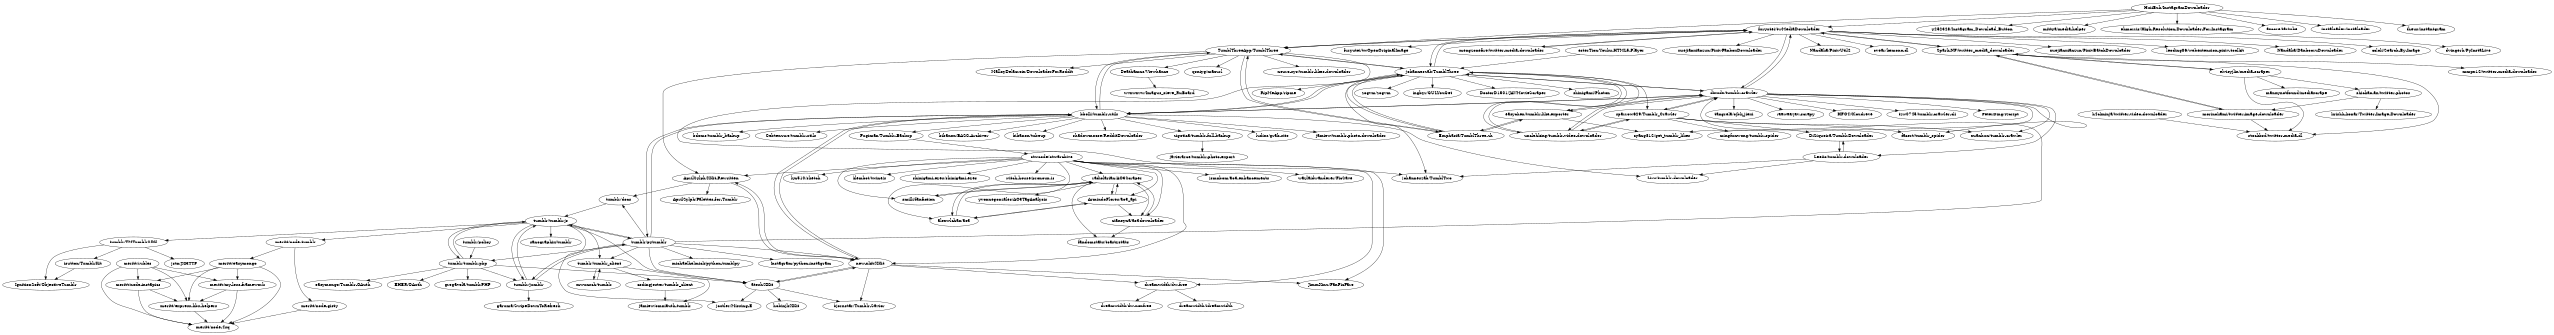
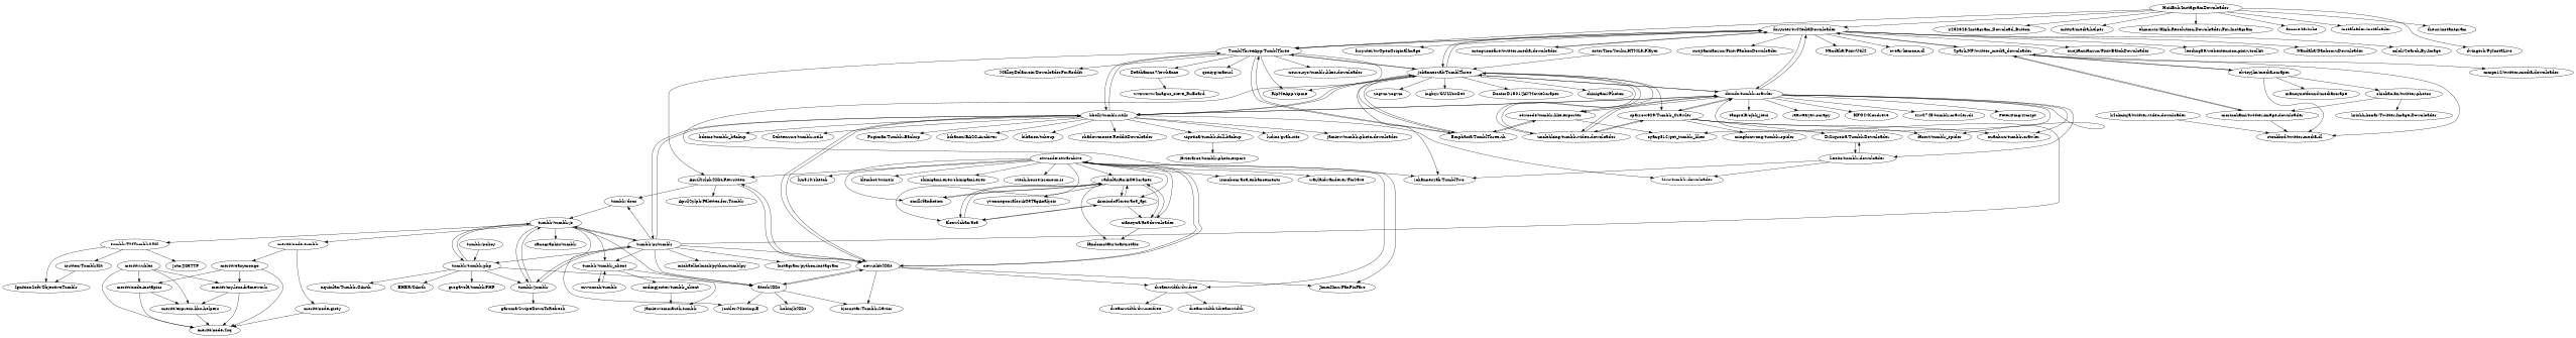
  digraph {
    "furyutei/twMediaDownloader" [l="-31.028,-20.653"]
    "furyutei/twOpenOriginalImage" [l="-31.033,-20.684"]
    "Spark-NF/twitter_media_downloader" [l="-31.102,-20.673"]
    "TumblThreeApp/TumblThree" [l="-31,-20.638"]
    "mengzonefire/twitter-media-downloader" [l="-31.061,-20.655"]
    "xuejianxianzun/PixivFanboxDownloader" [l="-30.489,-15.589"]
    "Nandaka/PixivUtil2" [l="-30.552,-15.566"]
    "ovear/kemono-dl" [l="-30.568,-15.737"]
    "johanneszab/TumblThree" [l="-30.976,-20.635"]
    "dixudx/tumblr-crawler" [l="-30.945,-20.637"]
    "xuejianxianzun/PixivBatchDownloader" [l="-30.429,-15.558"]
    "leoding86/webextension-pixiv-toolkit" [l="-30.487,-15.557"]
    "Nandaka/DanbooruDownloader" [l="-30.614,-15.564"]
    "ccloli/Search-By-Image" [l="-31.057,-20.687"]
    "elvisyjlin/media-scraper" [l="-31.142,-20.668"]
    "stockbsd/twitter-media-dl" [l="-31.142,-20.699"]
    "morinokami/twitter-image-downloader" [l="-31.127,-20.687"]
    "mmpx12/twitter-media-downloader" [l="-4.934,-45.242"]
    "AprilSylph/XKit-Rewritten" [l="-30.883,-20.66"]
    "johanneszab/TumblTwo" [l="-30.992,-20.596"]
    "bbolli/tumblr-utils" [l="-30.941,-20.673"]
    "Emphasia/TumblThree-zh" [l="-31,-20.615"]
    "MalloyDelacroix/DownloaderForReddit" [l="-31.764,-20.882"]
    "RipMeApp/ripme" [l="-31.72,-20.837"]
    "qsniyg/maxurl" [l="-28.054,-19.246"]
    "neuro-sys/tumblr-likes-downloader" [l="-31.032,-20.62"]
    "Deathamns/Viewhance" [l="-31.027,-20.586"]
    "sparrow629/Tumblr_Crawler" [l="-30.932,-20.591"]
-   "easychen/tumblr-like-exporter" [l="-30.973,-20.609"]
+   "easychen/tumblr-like-exporter" [l="-30.973,-20.609" label="otwcode/tumblr-like-exporter"]
    "unclehking/tumblr-video-downloader" [l="-30.946,-20.61"]
    "zogvm/zogvm" [l="-27.519,-17.541"]
    "ingbyr/GUI-YouGet" [l="-27.358,-17.475"]
    "DoctorD1501/JAVMovieScraper" [l="-34.793,-22.469"]
    n34 [l="-27.231,-17.404" label="shinigami/Photon"]
    "Leeiio/tumblr-downloader" [l="-30.965,-20.57"]
    "facert/tumblr_spider" [l="15.867,5.388"]
    "cyang812/get_tumblr_likes" [l="-30.924,-20.616"]
    "tzw0745/tumblr-crawler-cli" [l="-30.904,-20.633"]
    "xuanhun/tumblr-crawler" [l="-30.905,-20.6"]
    "PeterDing/iScript" [l="-27.099,-17.156"]
    "tangrela/ojbk_jiexi" [l="-39.301,-17.911"]
    "raawaa/jav-scrapy" [l="-34.76,-22.511"]
    "HFO4/Cloudreve" [l="-34.441,-13.463"]
    "shichao-an/twitter-photos" [l="-31.17,-20.682"]
    "mannynotfound/mediascrape" [l="-31.163,-20.65"]
    "new-xkit/XKit" [l="-30.863,-20.679"]
    "tumblr/docs" [l="-30.867,-20.71"]
    "AprilSylph/Palettes-for-Tumblr" [l="-30.869,-20.642"]
    "Liru/tumblr-downloader" [l="-30.96,-20.591"]
    "bdoms/tumblr_backup" [l="-30.97,-20.689"]
    "Cebtenzzre/tumblr-utils" [l="-30.922,-20.688"]
    "bibanon/BASC-Archiver" [l="-32.149,-19.969"]
    "bibanon/tubeup" [l="25.574,-19.982"]
    "tumblr/pytumblr" [l="-30.889,-20.729"]
    "shadowmoose/RedditDownloader" [l="-31.748,-20.86"]
    "zigotica/tumblr-full-backup" [l="-30.956,-20.718"]
    "Fugiman/Tumblr-Backup" [l="-30.94,-20.703"]
    "ludios/grab-site" [l="25.468,-19.989"]
    "jamiew/tumblr-photo-downloader" [l="-30.98,-20.71"]
    "wvxwxvw/Imagus_sieve_RuBoard" [l="-31.039,-20.56"]
    "DiSiqueira/TumblrDownloader" [l="-30.946,-20.551"]
    "mingfunwong/tumblr-spider" [l="-30.914,-20.565"]
    "esterTion/Youku-HTML5-Player" [l="-27.388,-17.52"]
    "otwcode/otwarchive" [l="-30.813,-20.637"]
    "JimmXinu/FanFicFare" [l="-29.718,-17.793"]
    "radiolarian/AO3Scraper" [l="-30.766,-20.616"]
    "ArmindoFlores/ao3_api" [l="-30.787,-20.605"]
    "dreamwidth/dw-free" [l="-30.813,-20.672"]
    "alexwlchan/ao3" [l="-30.784,-20.623"]
    "nianeyna/ao3downloader" [l="-30.77,-20.6"]
    "jsmnbom/ao3-enhancements" [l="-30.784,-20.652"]
    "waylaidwanderer/FicSave" [l="-29.774,-17.819"]
    "lyn510/sketch" [l="-30.818,-20.598"]
    "smilli/fanfiction" [l="-30.77,-20.637"]
    "klembot/twinejs" [l="-14.288,40.194"]
    "shinigami-eyes/shinigami-eyes" [l="-24.812,-19.408"]
    "witch-house/pronoun.is" [l="-24.86,-19.522"]
    "atesh/XKit" [l="-30.859,-20.728"]
    "bjornstar/Tumblr-Savior" [l="-30.841,-20.699"]
    "fandomstats/toastystats" [l="-30.742,-20.605"]
    "yvonnegonzales/AO3TagAnalysis" [l="-30.748,-20.593"]
    "dreamwidth/dw-nonfree" [l="-30.792,-20.688"]
    "dreamwidth/idreamwidth" [l="-30.788,-20.674"]
    "jcutler/Missing-E" [l="-30.827,-20.749"]
    "hobinjk/XKit" [l="-30.883,-20.705"]
    "tumblr/tumblr.js" [l="-30.85,-20.768"]
    "krishh-konar/Twitter-Image-Downloader" [l="-31.197,-20.682"]
    "tumblr/policy" [l="-30.934,-20.833"]
    "tumblr/tumblr.php" [l="-30.898,-20.779"]
    "tumblr/jumblr" [l="-30.879,-20.763"]
    "gregavola/tumblrPHP" [l="-30.93,-20.783"]
-   "nquinlan/Tumblr-OAuth" [l="-30.908,-20.804" label="easymongo/Tumblr-OAuth"]
+   "nquinlan/Tumblr-OAuth" [l="-30.908,-20.804"]
    "EHER/OAuth" [l="-30.922,-20.798"]
    "tumblr/tumblr_client" [l="-30.855,-20.807"]
    "tumblr/TMTumblrSDK" [l="-30.772,-20.782"]
    "meritt/node-tumblr" [l="-30.798,-20.832"]
    "sanographix/tumblr" [l="-11.362,-23.832"]
    "garuma/SwipeDownToRefresh" [l="-30.883,-20.802"]
    "h4ckninja/twitter-video-downloader" [l="-31.168,-20.728"]
    "michaelhelmick/python-tumblpy" [l="-30.834,-20.725"]
    "Instagram/python-instagram" [l="25.727,0.859"]
    "javierarce/tumblr-photo-export" [l="-30.972,-20.742"]
    "codingjester/tumblr_client" [l="-30.838,-20.838"]
    "jamiew/omniauth-tumblr" [l="-30.833,-20.822"]
    "mwunsch/tumblr" [l="-30.865,-20.839"]
    "jstn/JXHTTP" [l="-30.739,-20.77"]
    "isutton/TumblrKit" [l="-30.74,-20.795"]
    "IgnitionSoft/ObjectiveTumblr" [l="-30.756,-20.802"]
    "meritt/node-gisty" [l="-30.775,-20.852"]
    "meritt/easymongo" [l="-30.776,-20.872"]
    "meritt/node-4sq" [l="-30.76,-20.875"]
    "meritt/express-hbs-helpers" [l="-30.752,-20.88"]
    "meritt/node-instapics" [l="-30.767,-20.892"]
    "meritt/my-less-framework" [l="-30.76,-20.888"]
    "HuiiBuh/InstagramDownloader" [l="-31.069,-20.609"]
    "y252328/Instagram_Download_Button" [l="-31.089,-20.571"]
    "mittya/media-helper" [l="-31.099,-20.611"]
    "ehmorris/High-Resolution-Downloader-For-Instagram" [l="-31.107,-20.593"]
    "axcore/tartube" [l="-31.919,-20.773"]
    "instaloader/instaloader" [l="-4.614,-45.16"]
    "dvingerh/PyInstaLive" [l="-4.371,-45.044"]
    "theus/instantgram" [l="-28.229,-19.173"]
    "meritt/rubles" [l="-30.747,-20.897"]
    "furyutei/twMediaDownloader" -> "furyutei/twOpenOriginalImage"
    "furyutei/twMediaDownloader" -> "Spark-NF/twitter_media_downloader"
    "furyutei/twMediaDownloader" -> "TumblThreeApp/TumblThree"
    "furyutei/twMediaDownloader" -> "mengzonefire/twitter-media-downloader"
    "furyutei/twMediaDownloader" -> "xuejianxianzun/PixivFanboxDownloader" [e=1]
    "furyutei/twMediaDownloader" -> "Nandaka/PixivUtil2" [e=1]
    "furyutei/twMediaDownloader" -> "ovear/kemono-dl" [e=1]
    "furyutei/twMediaDownloader" -> "johanneszab/TumblThree"
    "furyutei/twMediaDownloader" -> "dixudx/tumblr-crawler"
    "furyutei/twMediaDownloader" -> "xuejianxianzun/PixivBatchDownloader" [e=1]
    "furyutei/twMediaDownloader" -> "leoding86/webextension-pixiv-toolkit" [e=1]
    "furyutei/twMediaDownloader" -> "Nandaka/DanbooruDownloader" [e=1]
    "furyutei/twMediaDownloader" -> "ccloli/Search-By-Image"
    "Spark-NF/twitter_media_downloader" -> "furyutei/twMediaDownloader"
    "Spark-NF/twitter_media_downloader" -> "elvisyjlin/media-scraper"
    "Spark-NF/twitter_media_downloader" -> "stockbsd/twitter-media-dl"
    "Spark-NF/twitter_media_downloader" -> "morinokami/twitter-image-downloader"
    "Spark-NF/twitter_media_downloader" -> "mmpx12/twitter-media-downloader" [e=1]
    "TumblThreeApp/TumblThree" -> "furyutei/twMediaDownloader"
    "TumblThreeApp/TumblThree" -> "johanneszab/TumblThree"
    "TumblThreeApp/TumblThree" -> "AprilSylph/XKit-Rewritten"
    "TumblThreeApp/TumblThree" -> "johanneszab/TumblTwo"
    "TumblThreeApp/TumblThree" -> "bbolli/tumblr-utils"
    "TumblThreeApp/TumblThree" -> "Emphasia/TumblThree-zh"
    "TumblThreeApp/TumblThree" -> "MalloyDelacroix/DownloaderForReddit" [e=1]
+   "TumblThreeApp/TumblThree" -> "RipMeApp/ripme" [e=1]
    "TumblThreeApp/TumblThree" -> "qsniyg/maxurl" [e=1]
    "TumblThreeApp/TumblThree" -> "neuro-sys/tumblr-likes-downloader"
    "TumblThreeApp/TumblThree" -> "Deathamns/Viewhance"
    "mengzonefire/twitter-media-downloader" -> "furyutei/twMediaDownloader"
    "johanneszab/TumblThree" -> "furyutei/twMediaDownloader"
    "johanneszab/TumblThree" -> "TumblThreeApp/TumblThree"
    "johanneszab/TumblThree" -> "dixudx/tumblr-crawler"
    "johanneszab/TumblThree" -> "johanneszab/TumblTwo"
    "johanneszab/TumblThree" -> "bbolli/tumblr-utils"
    "johanneszab/TumblThree" -> "Emphasia/TumblThree-zh"
    "johanneszab/TumblThree" -> "RipMeApp/ripme" [e=1]
    "johanneszab/TumblThree" -> "sparrow629/Tumblr_Crawler"
    "johanneszab/TumblThree" -> "easychen/tumblr-like-exporter"
    "johanneszab/TumblThree" -> "unclehking/tumblr-video-downloader"
    "johanneszab/TumblThree" -> "zogvm/zogvm" [e=1]
    "johanneszab/TumblThree" -> "ingbyr/GUI-YouGet" [e=1]
    "johanneszab/TumblThree" -> "DoctorD1501/JAVMovieScraper" [e=1]
    "johanneszab/TumblThree" -> n34 [e=1]
    "dixudx/tumblr-crawler" -> "furyutei/twMediaDownloader"
    "dixudx/tumblr-crawler" -> "johanneszab/TumblThree"
    "dixudx/tumblr-crawler" -> "bbolli/tumblr-utils"
    "dixudx/tumblr-crawler" -> "sparrow629/Tumblr_Crawler"
    "dixudx/tumblr-crawler" -> "easychen/tumblr-like-exporter"
    "dixudx/tumblr-crawler" -> "unclehking/tumblr-video-downloader"
    "dixudx/tumblr-crawler" -> "Leeiio/tumblr-downloader"
    "dixudx/tumblr-crawler" -> "facert/tumblr_spider" [e=1]
    "dixudx/tumblr-crawler" -> "cyang812/get_tumblr_likes"
    "dixudx/tumblr-crawler" -> "tzw0745/tumblr-crawler-cli"
    "dixudx/tumblr-crawler" -> "xuanhun/tumblr-crawler"
    "dixudx/tumblr-crawler" -> "PeterDing/iScript" [e=1]
    "dixudx/tumblr-crawler" -> "tangrela/ojbk_jiexi" [e=1]
    "dixudx/tumblr-crawler" -> "raawaa/jav-scrapy" [e=1]
    "dixudx/tumblr-crawler" -> "HFO4/Cloudreve" [e=1]
    "elvisyjlin/media-scraper" -> "Spark-NF/twitter_media_downloader"
    "elvisyjlin/media-scraper" -> "stockbsd/twitter-media-dl"
    "elvisyjlin/media-scraper" -> "shichao-an/twitter-photos"
    "elvisyjlin/media-scraper" -> "mannynotfound/mediascrape"
    "morinokami/twitter-image-downloader" -> "Spark-NF/twitter_media_downloader"
    "morinokami/twitter-image-downloader" -> "stockbsd/twitter-media-dl"
    "AprilSylph/XKit-Rewritten" -> "new-xkit/XKit"
    "AprilSylph/XKit-Rewritten" -> "tumblr/docs"
    "AprilSylph/XKit-Rewritten" -> "AprilSylph/Palettes-for-Tumblr"
    "bbolli/tumblr-utils" -> "TumblThreeApp/TumblThree"
    "bbolli/tumblr-utils" -> "johanneszab/TumblThree"
    "bbolli/tumblr-utils" -> "dixudx/tumblr-crawler"
    "bbolli/tumblr-utils" -> "new-xkit/XKit"
    "bbolli/tumblr-utils" -> "Liru/tumblr-downloader"
    "bbolli/tumblr-utils" -> "bdoms/tumblr_backup"
    "bbolli/tumblr-utils" -> "Cebtenzzre/tumblr-utils"
    "bbolli/tumblr-utils" -> "bibanon/BASC-Archiver" [e=1]
    "bbolli/tumblr-utils" -> "bibanon/tubeup" [e=1]
    "bbolli/tumblr-utils" -> "tumblr/pytumblr"
    "bbolli/tumblr-utils" -> "shadowmoose/RedditDownloader" [e=1]
    "bbolli/tumblr-utils" -> "zigotica/tumblr-full-backup"
    "bbolli/tumblr-utils" -> "Fugiman/Tumblr-Backup"
    "bbolli/tumblr-utils" -> "ludios/grab-site" [e=1]
    "bbolli/tumblr-utils" -> "jamiew/tumblr-photo-downloader"
    "Emphasia/TumblThree-zh" -> "TumblThreeApp/TumblThree"
    "Emphasia/TumblThree-zh" -> "johanneszab/TumblThree"
    "Emphasia/TumblThree-zh" -> "easychen/tumblr-like-exporter"
    "Deathamns/Viewhance" -> "wvxwxvw/Imagus_sieve_RuBoard"
    "sparrow629/Tumblr_Crawler" -> "dixudx/tumblr-crawler"
    "sparrow629/Tumblr_Crawler" -> "unclehking/tumblr-video-downloader"
    "sparrow629/Tumblr_Crawler" -> "facert/tumblr_spider" [e=1]
    "sparrow629/Tumblr_Crawler" -> "xuanhun/tumblr-crawler"
    "sparrow629/Tumblr_Crawler" -> "DiSiqueira/TumblrDownloader"
    "sparrow629/Tumblr_Crawler" -> "mingfunwong/tumblr-spider"
    "easychen/tumblr-like-exporter" -> "Emphasia/TumblThree-zh"
    "easychen/tumblr-like-exporter" -> "cyang812/get_tumblr_likes"
    "unclehking/tumblr-video-downloader" -> "johanneszab/TumblThree"
    "unclehking/tumblr-video-downloader" -> "dixudx/tumblr-crawler"
    "unclehking/tumblr-video-downloader" -> "sparrow629/Tumblr_Crawler"
    "Leeiio/tumblr-downloader" -> "johanneszab/TumblTwo"
    "Leeiio/tumblr-downloader" -> "Liru/tumblr-downloader"
    "Leeiio/tumblr-downloader" -> "DiSiqueira/TumblrDownloader"
    "shichao-an/twitter-photos" -> "morinokami/twitter-image-downloader"
    "shichao-an/twitter-photos" -> "krishh-konar/Twitter-Image-Downloader"
    "new-xkit/XKit" -> "AprilSylph/XKit-Rewritten"
    "new-xkit/XKit" -> "bbolli/tumblr-utils"
-   "Fugiman/Tumblr-Backup" -> "otwcode/otwarchive"
+   "new-xkit/XKit" -> "otwcode/otwarchive"
    "new-xkit/XKit" -> "JimmXinu/FanFicFare" [e=1]
    "new-xkit/XKit" -> "dreamwidth/dw-free"
    "new-xkit/XKit" -> "atesh/XKit"
    "new-xkit/XKit" -> "bjornstar/Tumblr-Savior"
    "tumblr/docs" -> "tumblr/tumblr.js"
    "tumblr/pytumblr" -> "dixudx/tumblr-crawler"
    "tumblr/pytumblr" -> "bbolli/tumblr-utils"
    "tumblr/pytumblr" -> "new-xkit/XKit"
    "tumblr/pytumblr" -> "tumblr/docs"
    "tumblr/pytumblr" -> "atesh/XKit"
    "tumblr/pytumblr" -> "tumblr/tumblr.js"
    "tumblr/pytumblr" -> "tumblr/tumblr.php"
    "tumblr/pytumblr" -> "tumblr/jumblr"
    "tumblr/pytumblr" -> "tumblr/tumblr_client"
    "tumblr/pytumblr" -> "michaelhelmick/python-tumblpy"
    "tumblr/pytumblr" -> "Instagram/python-instagram" [e=1]
    "zigotica/tumblr-full-backup" -> "javierarce/tumblr-photo-export"
    "DiSiqueira/TumblrDownloader" -> "Leeiio/tumblr-downloader"
    "esterTion/Youku-HTML5-Player" -> "johanneszab/TumblThree" [e=1]
    "otwcode/otwarchive" -> "AprilSylph/XKit-Rewritten"
    "otwcode/otwarchive" -> "new-xkit/XKit"
    "otwcode/otwarchive" -> "JimmXinu/FanFicFare" [e=1]
    "otwcode/otwarchive" -> "radiolarian/AO3Scraper"
    "otwcode/otwarchive" -> "ArmindoFlores/ao3_api"
    "otwcode/otwarchive" -> "dreamwidth/dw-free"
    "otwcode/otwarchive" -> "alexwlchan/ao3"
    "otwcode/otwarchive" -> "nianeyna/ao3downloader"
    "otwcode/otwarchive" -> "jsmnbom/ao3-enhancements"
    "otwcode/otwarchive" -> "waylaidwanderer/FicSave" [e=1]
    "otwcode/otwarchive" -> "lyn510/sketch"
    "otwcode/otwarchive" -> "smilli/fanfiction"
    "otwcode/otwarchive" -> "klembot/twinejs" [e=1]
    "otwcode/otwarchive" -> "shinigami-eyes/shinigami-eyes" [e=1]
    "otwcode/otwarchive" -> "witch-house/pronoun.is" [e=1]
    "radiolarian/AO3Scraper" -> "ArmindoFlores/ao3_api"
    "radiolarian/AO3Scraper" -> "alexwlchan/ao3"
    "radiolarian/AO3Scraper" -> "nianeyna/ao3downloader"
    "radiolarian/AO3Scraper" -> "smilli/fanfiction"
    "radiolarian/AO3Scraper" -> "fandomstats/toastystats"
    "radiolarian/AO3Scraper" -> "yvonnegonzales/AO3TagAnalysis"
    "ArmindoFlores/ao3_api" -> "radiolarian/AO3Scraper"
    "ArmindoFlores/ao3_api" -> "alexwlchan/ao3"
    "ArmindoFlores/ao3_api" -> "nianeyna/ao3downloader"
    "dreamwidth/dw-free" -> "dreamwidth/dw-nonfree"
    "dreamwidth/dw-free" -> "dreamwidth/idreamwidth"
    "alexwlchan/ao3" -> "radiolarian/AO3Scraper"
    "alexwlchan/ao3" -> "ArmindoFlores/ao3_api"
    "nianeyna/ao3downloader" -> "radiolarian/AO3Scraper"
    "nianeyna/ao3downloader" -> "fandomstats/toastystats"
    "smilli/fanfiction" -> "radiolarian/AO3Scraper"
    "atesh/XKit" -> "new-xkit/XKit"
    "atesh/XKit" -> "bjornstar/Tumblr-Savior"
    "atesh/XKit" -> "jcutler/Missing-E"
    "atesh/XKit" -> "hobinjk/XKit"
    "tumblr/tumblr.js" -> "tumblr/pytumblr"
    "tumblr/tumblr.js" -> "atesh/XKit"
    "tumblr/tumblr.js" -> "jcutler/Missing-E"
    "tumblr/tumblr.js" -> "tumblr/tumblr.php"
    "tumblr/tumblr.js" -> "tumblr/jumblr"
    "tumblr/tumblr.js" -> "tumblr/tumblr_client"
    "tumblr/tumblr.js" -> "tumblr/TMTumblrSDK"
    "tumblr/tumblr.js" -> "meritt/node-tumblr"
    "tumblr/tumblr.js" -> "sanographix/tumblr" [e=1]
    "tumblr/policy" -> "tumblr/tumblr.php"
    "tumblr/tumblr.php" -> "atesh/XKit"
    "tumblr/tumblr.php" -> "tumblr/tumblr.js"
    "tumblr/tumblr.php" -> "tumblr/jumblr"
    "tumblr/tumblr.php" -> "gregavola/tumblrPHP"
    "tumblr/tumblr.php" -> "nquinlan/Tumblr-OAuth"
    "tumblr/tumblr.php" -> "EHER/OAuth"
    "tumblr/jumblr" -> "tumblr/pytumblr"
    "tumblr/jumblr" -> "tumblr/tumblr.js"
    "tumblr/jumblr" -> "garuma/SwipeDownToRefresh"
    "tumblr/tumblr_client" -> "codingjester/tumblr_client"
    "tumblr/tumblr_client" -> "jamiew/omniauth-tumblr"
    "tumblr/tumblr_client" -> "mwunsch/tumblr"
    "tumblr/TMTumblrSDK" -> "jstn/JXHTTP"
    "tumblr/TMTumblrSDK" -> "isutton/TumblrKit"
    "tumblr/TMTumblrSDK" -> "IgnitionSoft/ObjectiveTumblr"
    "meritt/node-tumblr" -> "meritt/node-gisty"
    "meritt/node-tumblr" -> "meritt/easymongo"
    "h4ckninja/twitter-video-downloader" -> "stockbsd/twitter-media-dl"
    "codingjester/tumblr_client" -> "jamiew/omniauth-tumblr"
    "mwunsch/tumblr" -> "tumblr/tumblr_client"
    "isutton/TumblrKit" -> "IgnitionSoft/ObjectiveTumblr"
    "meritt/node-gisty" -> "meritt/node-4sq"
    "meritt/easymongo" -> "meritt/node-4sq"
-   "meritt/easymongo" -> "meritt/express-hbs-helpers"
    "meritt/easymongo" -> "meritt/node-instapics"
    "meritt/easymongo" -> "meritt/my-less-framework"
    "meritt/express-hbs-helpers" -> "meritt/node-4sq"
    "meritt/node-instapics" -> "meritt/node-4sq"
    "meritt/node-instapics" -> "meritt/express-hbs-helpers"
    "meritt/my-less-framework" -> "meritt/node-4sq"
    "meritt/my-less-framework" -> "meritt/express-hbs-helpers"
    "HuiiBuh/InstagramDownloader" -> "furyutei/twMediaDownloader"
    "HuiiBuh/InstagramDownloader" -> "TumblThreeApp/TumblThree"
    "HuiiBuh/InstagramDownloader" -> "y252328/Instagram_Download_Button"
    "HuiiBuh/InstagramDownloader" -> "mittya/media-helper"
    "HuiiBuh/InstagramDownloader" -> "ehmorris/High-Resolution-Downloader-For-Instagram"
    "HuiiBuh/InstagramDownloader" -> "axcore/tartube" [e=1]
    "HuiiBuh/InstagramDownloader" -> "instaloader/instaloader" [e=1]
-   "ehmorris/High-Resolution-Downloader-For-Instagram" -> "dvingerh/PyInstaLive" [e=1]
+   "HuiiBuh/InstagramDownloader" -> "dvingerh/PyInstaLive" [e=1]
    "HuiiBuh/InstagramDownloader" -> "theus/instantgram" [e=1]
    "meritt/rubles" -> "meritt/node-4sq"
    "meritt/rubles" -> "meritt/express-hbs-helpers"
    "meritt/rubles" -> "meritt/node-instapics"
    "meritt/rubles" -> "meritt/my-less-framework"
  }
